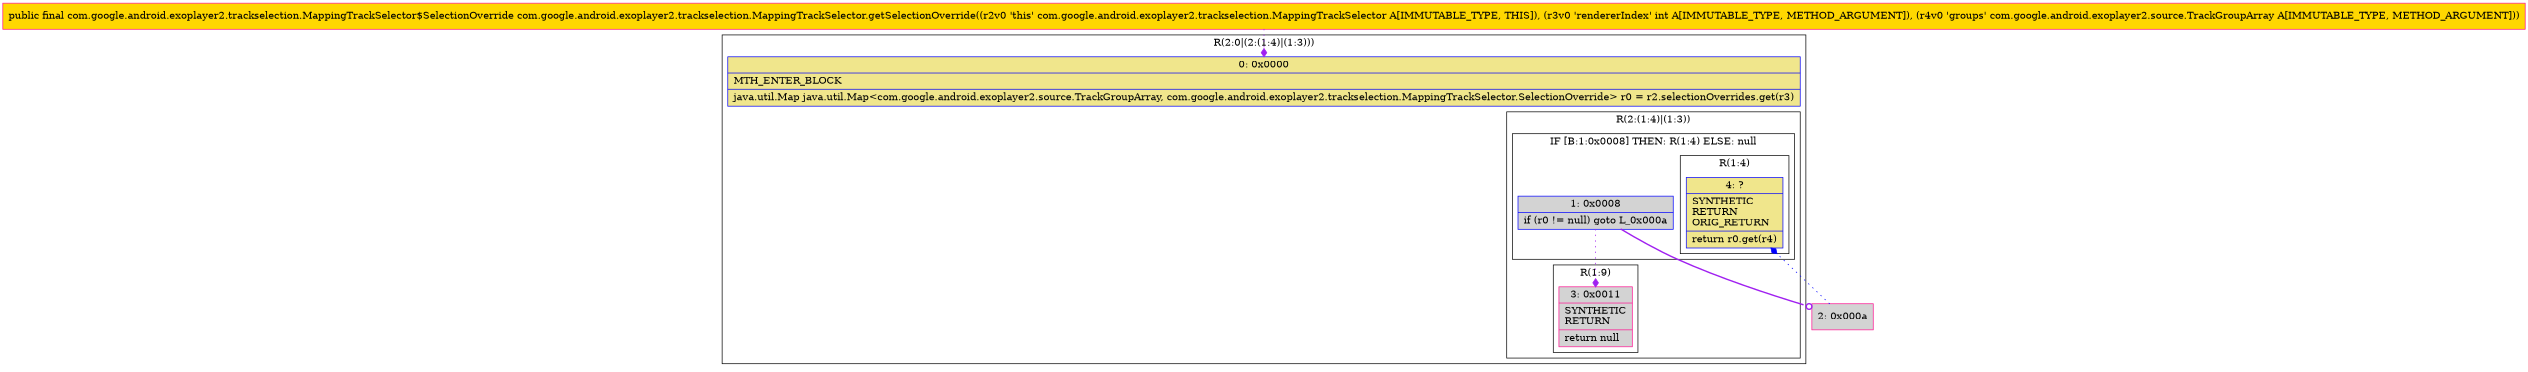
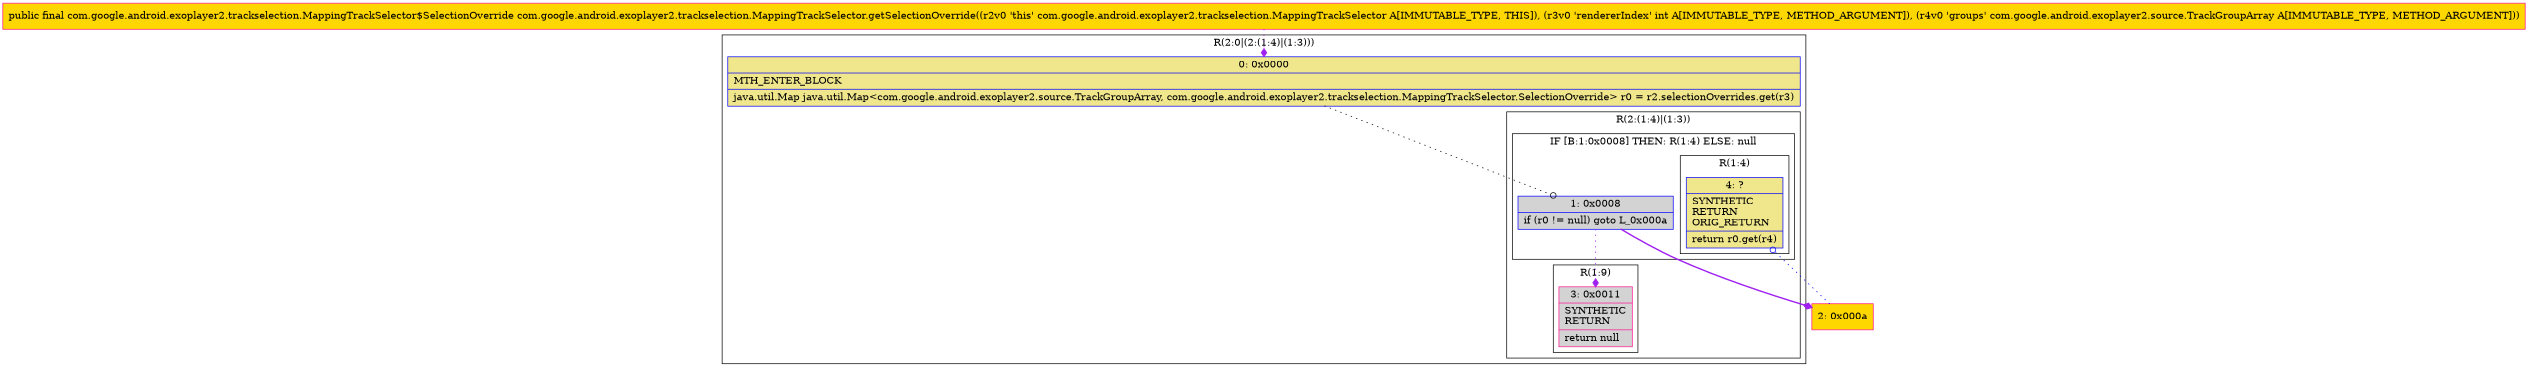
  digraph {
    node [color=blue fillcolor=khaki shape=record style=filled]
    edge [arrowhead=diamond color=purple style=dotted]
    n1 [label="{4\:\ ?|SYNTHETIC\lRETURN\lORIG_RETURN\l|return r0.get(r4)\l}"]
    n2 [fillcolor=lightgrey label="{1\:\ 0x0008|if (r0 != null) goto L_0x000a\l}"]
    n3 [color=deeppink fillcolor=lightgrey label="{3\:\ 0x0011|SYNTHETIC\lRETURN\l|return null\l}"]
    n4 [label="{0\:\ 0x0000|MTH_ENTER_BLOCK\l|java.util.Map java.util.Map\<com.google.android.exoplayer2.source.TrackGroupArray, com.google.android.exoplayer2.trackselection.MappingTrackSelector.SelectionOverride\> r0 = r2.selectionOverrides.get(r3)\l}"]
-   n5 [color=deeppink fillcolor=lightgrey label="{2\:\ 0x000a}"]
+   n5 [color=deeppink fillcolor=gold label="{2\:\ 0x000a}"]
    n6 [color=deeppink fillcolor=gold label="{public final com.google.android.exoplayer2.trackselection.MappingTrackSelector$SelectionOverride com.google.android.exoplayer2.trackselection.MappingTrackSelector.getSelectionOverride((r2v0 'this' com.google.android.exoplayer2.trackselection.MappingTrackSelector A[IMMUTABLE_TYPE, THIS]), (r3v0 'rendererIndex' int A[IMMUTABLE_TYPE, METHOD_ARGUMENT]), (r4v0 'groups' com.google.android.exoplayer2.source.TrackGroupArray A[IMMUTABLE_TYPE, METHOD_ARGUMENT])) }"]
    subgraph cluster_1 {
      label="R(2:0|(2:(1:4)|(1:3)))"
      n4
      subgraph cluster_2 {
        label="R(2:(1:4)|(1:3))"
        subgraph cluster_3 {
          label="IF [B:1:0x0008] THEN: R(1:4) ELSE: null"
          n2
          subgraph cluster_4 {
            label="R(1:4)"
            n1
          }
        }
        subgraph cluster_5 {
          label="R(1:9)"
          n3
        }
      }
    }
    n2 -> n3
-   n2 -> n5 [arrowhead=odot style=bold]
-   n5 -> n1 [color=blue]
+   n2 -> n5 [style=bold]
+   n4 -> n2 [arrowhead=odot color=black]
+   n5 -> n1 [arrowhead=odot color=blue]
    n6 -> n4
  }
